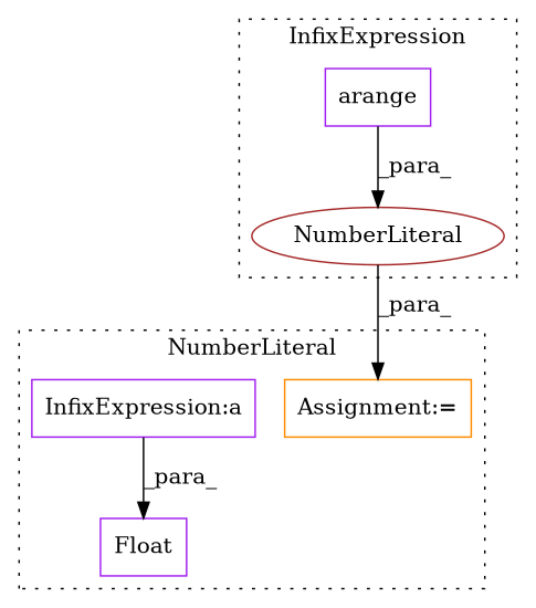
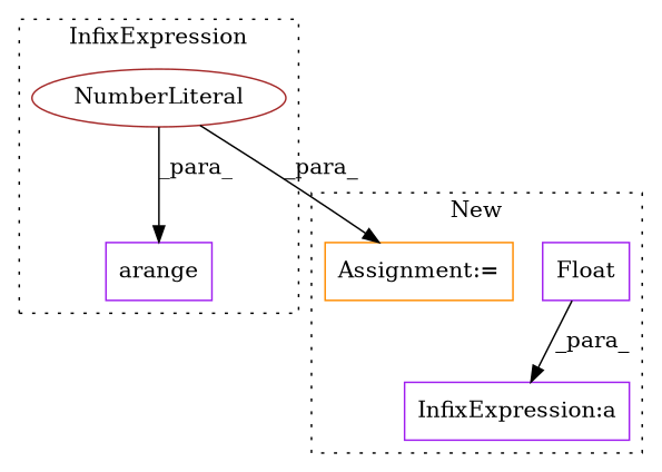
  digraph {
    node [a=32 color=purple l=1 shape=box]
    n1 [l="7,1" label=arange s="7062,7109"]
    n2 [a=34 color=brown label=NumberLiteral s=7069 shape=ellipse]
    n3 [l="6,1" label=Float s="6751,6762"]
    n4 [a=7 color=darkorange label="Assignment:=" s=6788]
    n5 [a=27 l=3 label="InfixExpression:a" s=6818]
    subgraph cluster_1 {
      label=InfixExpression
      style=dotted
      n1
      n2
    }
    subgraph cluster_2 {
-     label=NumberLiteral
+     label=New
      style=dotted
      n3
      n4
      n5
    }
-   n1 -> n2 [label=_para_]
+   n2 -> n1 [label=_para_]
    n2 -> n4 [label=_para_]
-   n5 -> n3 [label=_para_]
+   n3 -> n5 [label=_para_]
  }
